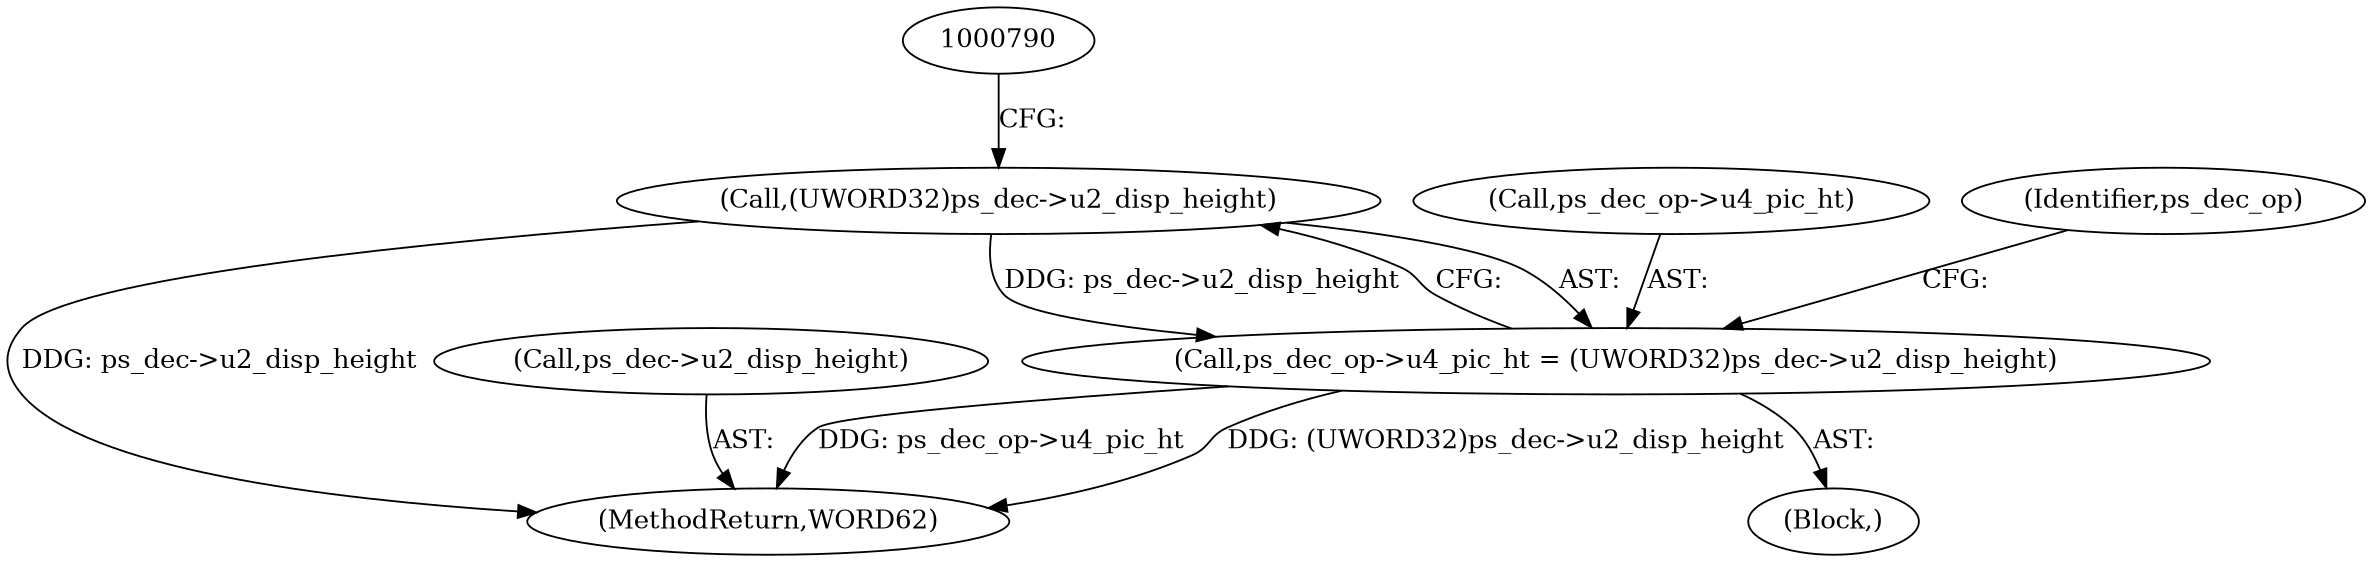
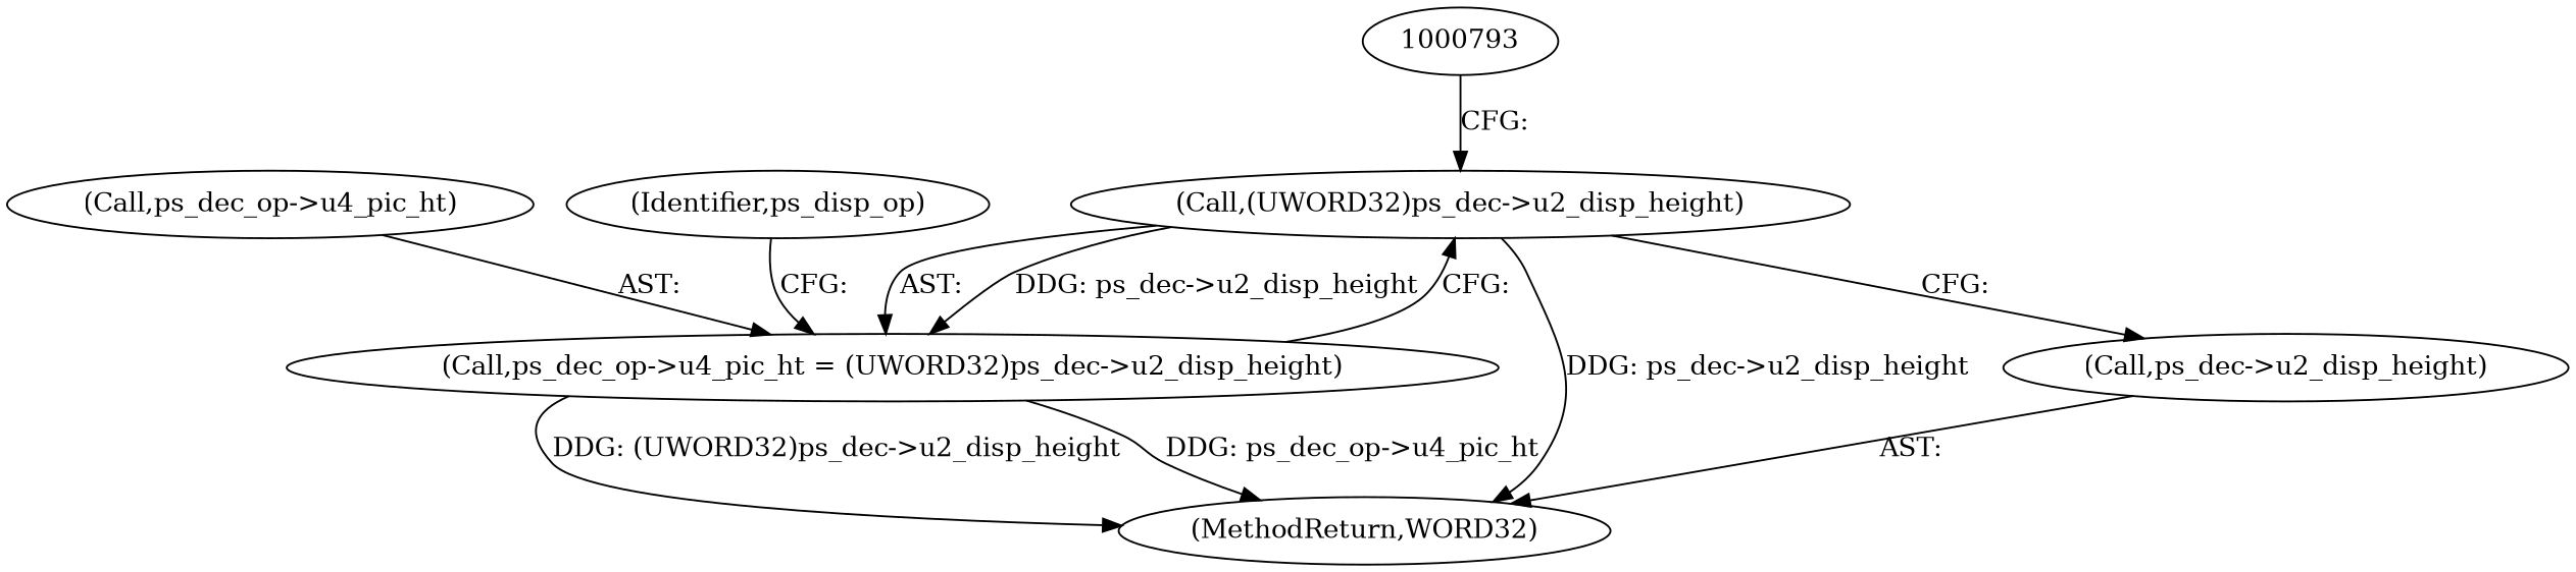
  digraph {
    n1 [label="(Call,(UWORD32)ps_dec->u2_disp_height)"]
    n2 [label="(Call,ps_dec_op->u4_pic_ht = (UWORD32)ps_dec->u2_disp_height)"]
-   n3 [label="(MethodReturn,WORD62)"]
+   n3 [label="(MethodReturn,WORD32)"]
    n4 [label="(Call,ps_dec->u2_disp_height)"]
-   n5 [label="(Block,)"]
    n6 [label="(Call,ps_dec_op->u4_pic_ht)"]
-   n7 [label="(Identifier,ps_dec_op)"]
-   1000790
+   n7 [label="(Identifier,ps_disp_op)"]
+   1000790 [label=1000793]
    n1 -> n2 [label="AST: "]
    n1 -> n2 [label="DDG: ps_dec->u2_disp_height"]
    n1 -> n3 [label="DDG: ps_dec->u2_disp_height"]
+   n1 -> n4 [label="CFG: "]
    n2 -> n1 [label="CFG: "]
    n2 -> n3 [label="DDG: (UWORD32)ps_dec->u2_disp_height"]
    n2 -> n3 [label="DDG: ps_dec_op->u4_pic_ht"]
-   n2 -> n5 [label="AST: "]
    n4 -> n3 [label="AST: "]
    n6 -> n2 [label="AST: "]
    n7 -> n2 [label="CFG: "]
    1000790 -> n1 [label="CFG: "]
  }
